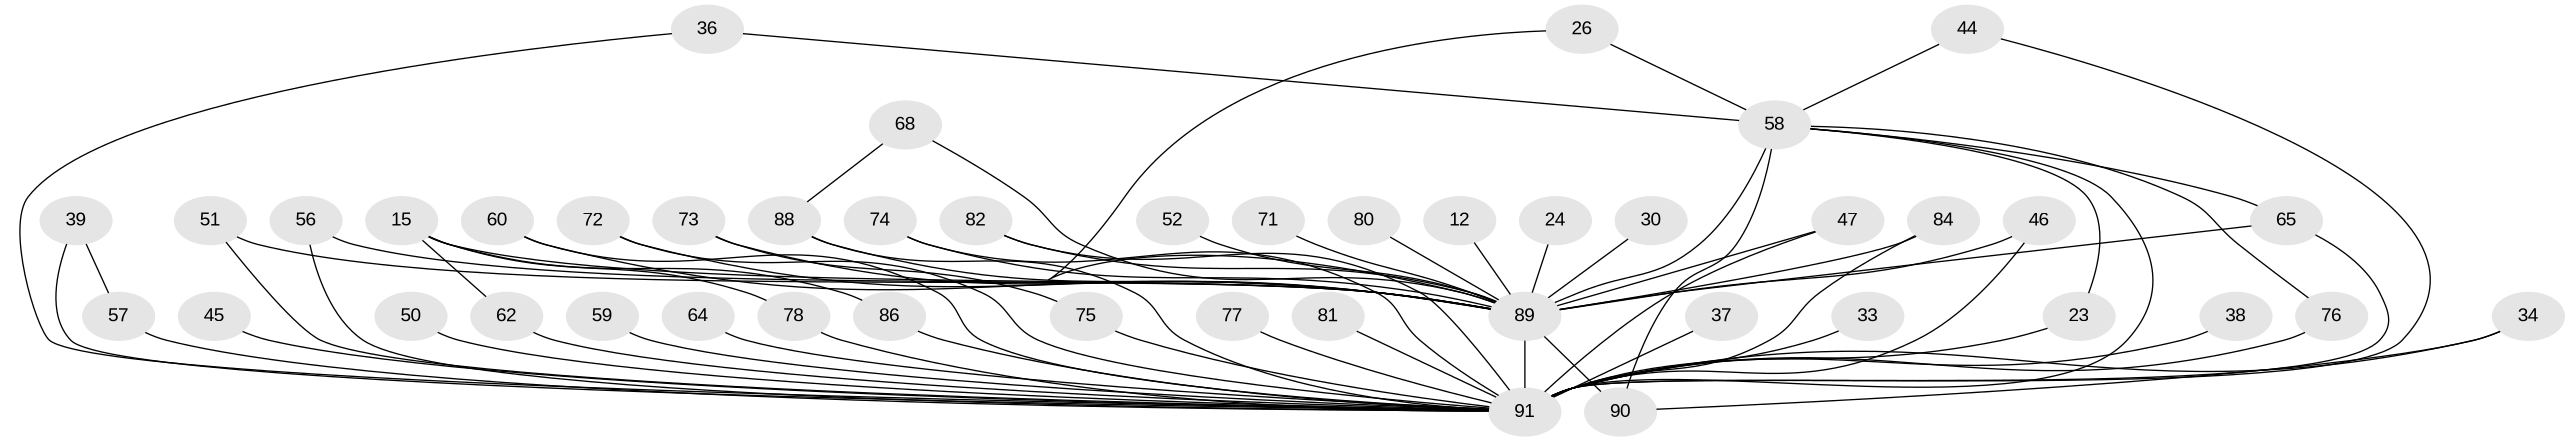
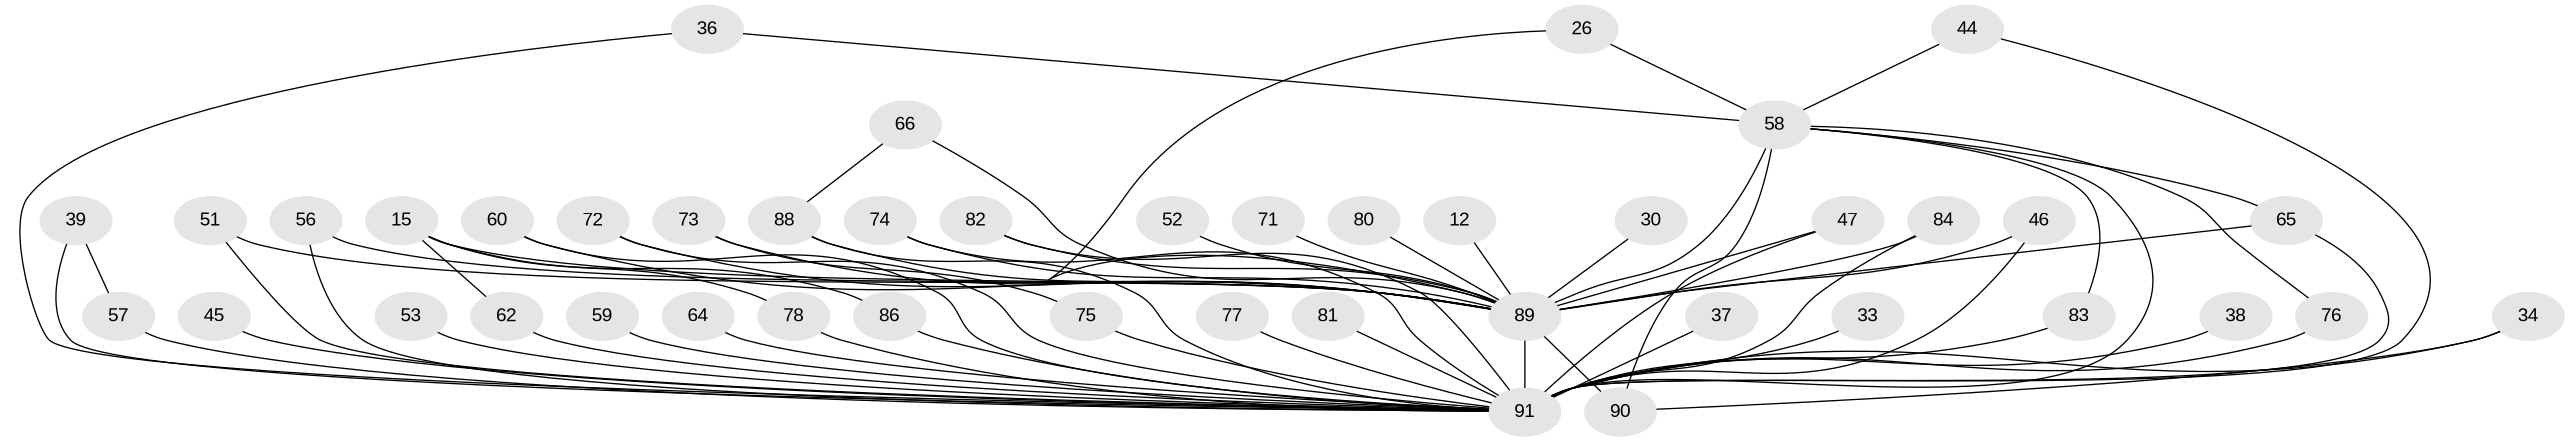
  graph {
    fontname="Liberation Sans"
    node [color=gray90 fontname="Liberation Sans" style=filled]
    edge [fontname="Liberation Sans"]
    89 [super="+20+27+43+49+9+85"]
    91 [super="+25+10+70"]
    90 [super="+40+55"]
    12
    15
    62
    78 [super="+48+69"]
    86
-   24
    58 [super="+3"]
    65
    76
-   83 [label=23]
+   83
    26
    30 [super="+29+28"]
    33
    34
    36
    37 [super="+31"]
    38
    57 [super="+54"]
    39
    44
    45
    46
    47
-   50
+   50 [label=53]
    51
    52 [super="+11"]
    56
    59
    60
    64
    88 [super="+87+42"]
-   68
+   68 [label=66]
    71
    72
    73 [super="+21+63"]
    75
    74
    77
    80
    81
    82
    84
    89 -- 91 [weight=29]
    89 -- 90 [weight=6]
    12 -- 89 [weight=2]
    15 -- 89 [weight=3]
    15 -- 62
    15 -- 78
    15 -- 86
    62 -- 91
    78 -- 91 [weight=3]
    86 -- 91
-   24 -- 89
    58 -- 89 [weight=10]
    58 -- 91 [weight=8]
    58 -- 90
    58 -- 65
    58 -- 76
    58 -- 83
    65 -- 89
    65 -- 91
    76 -- 91
    83 -- 91
    26 -- 89
    26 -- 58
    30 -- 89 [weight=4]
    33 -- 91 [weight=2]
    34 -- 91
    34 -- 90
    36 -- 91
    36 -- 58
    37 -- 91 [weight=4]
    38 -- 91 [weight=2]
    57 -- 91 [weight=4]
    39 -- 91
    39 -- 57
    44 -- 91
    44 -- 58
    45 -- 91 [weight=2]
    46 -- 89
    46 -- 91
    47 -- 89
    47 -- 91
    50 -- 91
    51 -- 89
    51 -- 91
    52 -- 89 [weight=3]
    56 -- 89
    56 -- 91
    59 -- 91
    60 -- 89
    60 -- 91
    64 -- 91 [weight=2]
    88 -- 89
    88 -- 91 [weight=7]
    68 -- 89
    68 -- 88
    71 -- 89 [weight=2]
    72 -- 89
    72 -- 91
    73 -- 89 [weight=5]
    73 -- 75
    75 -- 91
    74 -- 89
    74 -- 91
    77 -- 91 [weight=2]
    80 -- 89 [weight=2]
    81 -- 91 [weight=2]
    82 -- 89
    82 -- 91
    84 -- 89
    84 -- 91
  }
